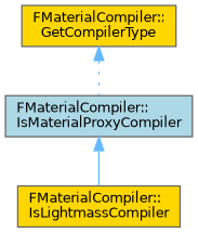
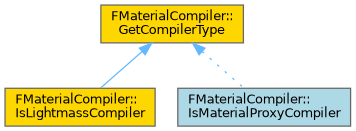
  digraph {
    rankdir=TB
    node [color=grey40 fillcolor=gold fontname=Helvetica fontsize=10 shape=box style=filled]
    edge [color=steelblue1 dir=back fontname=Helvetica fontsize=10 labelfontname=Helvetica labelfontsize=10]
    n1 [color=gray40 fontcolor=black height=0.2 label="FMaterialCompiler::\lGetCompilerType" width=0.4]
    n2 [height=0.2 label="FMaterialCompiler::\lIsLightmassCompiler" width=0.4]
    n3 [fillcolor=lightblue height=0.2 label="FMaterialCompiler::\lIsMaterialProxyCompiler" width=0.4]
-   n3 -> n2 [style=solid]
+   n1 -> n2 [style=solid]
    n1 -> n3 [style=dotted]
  }
